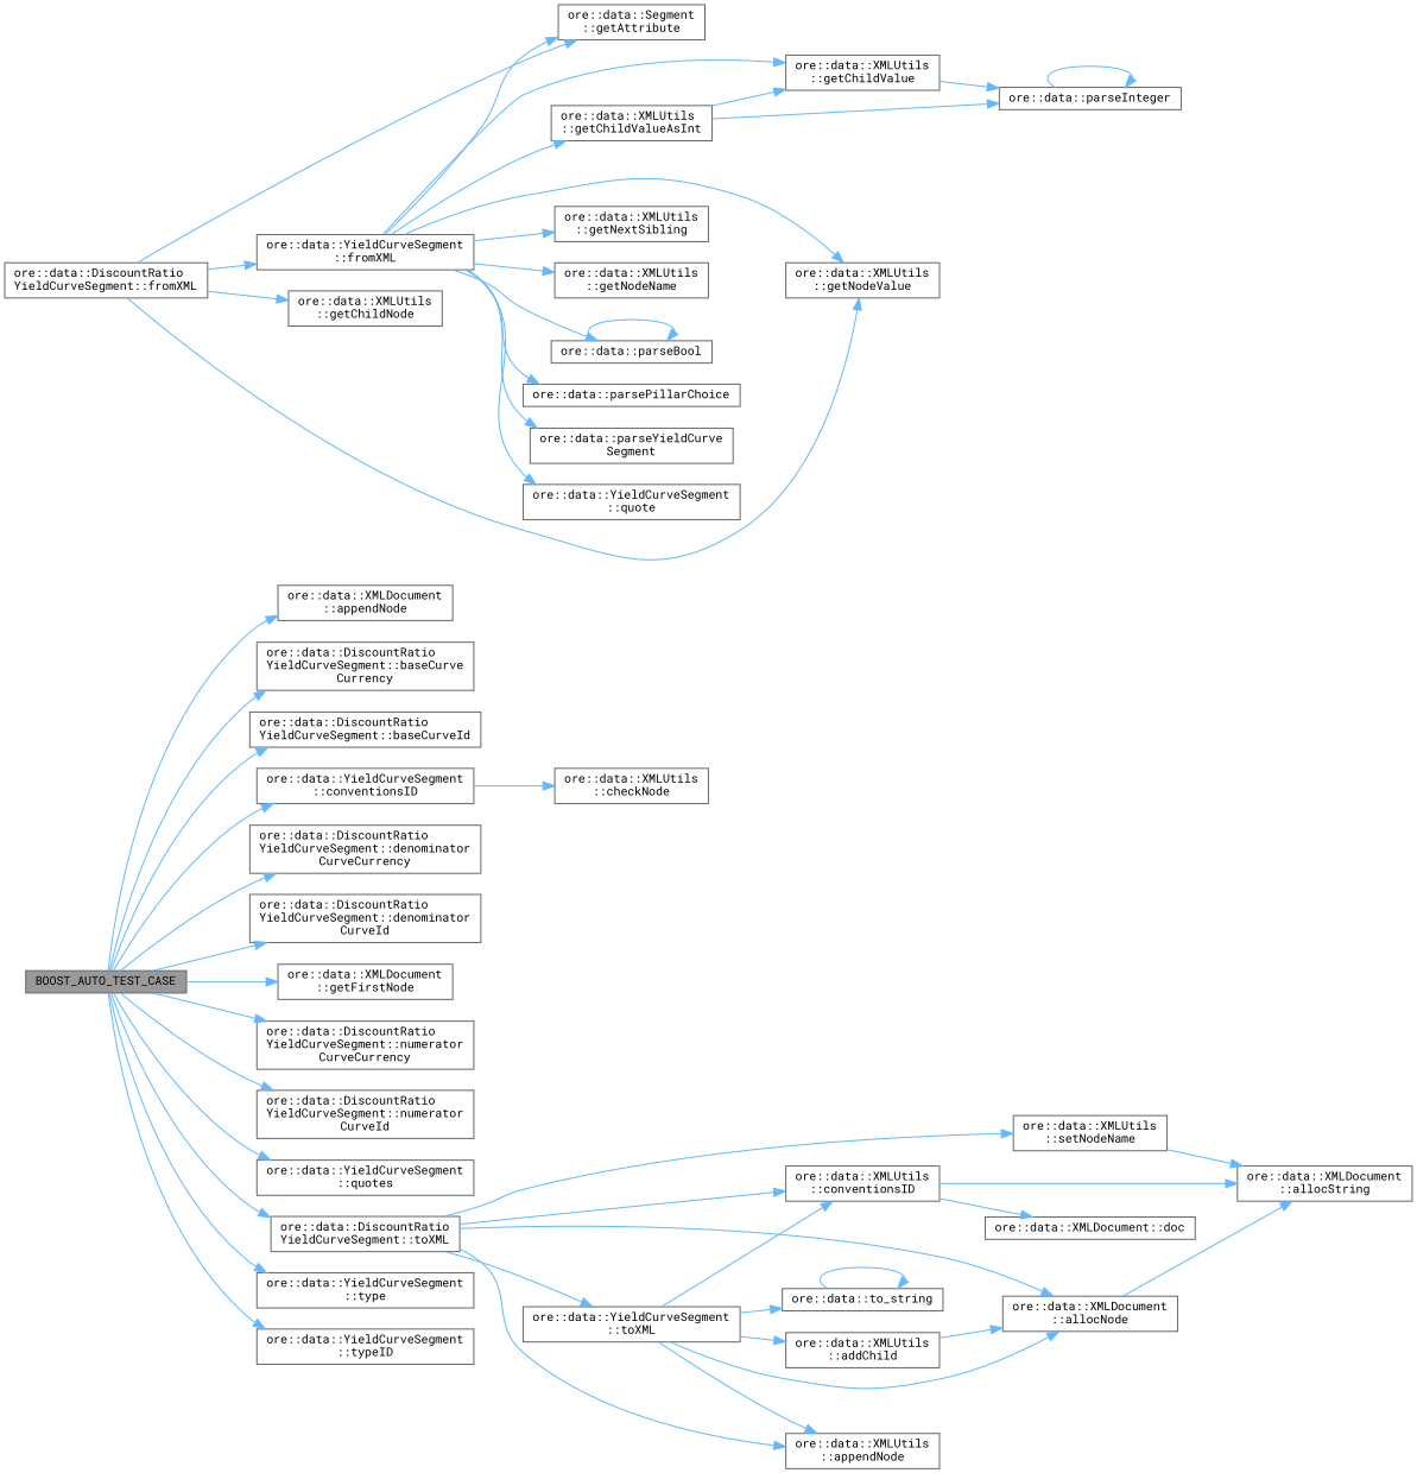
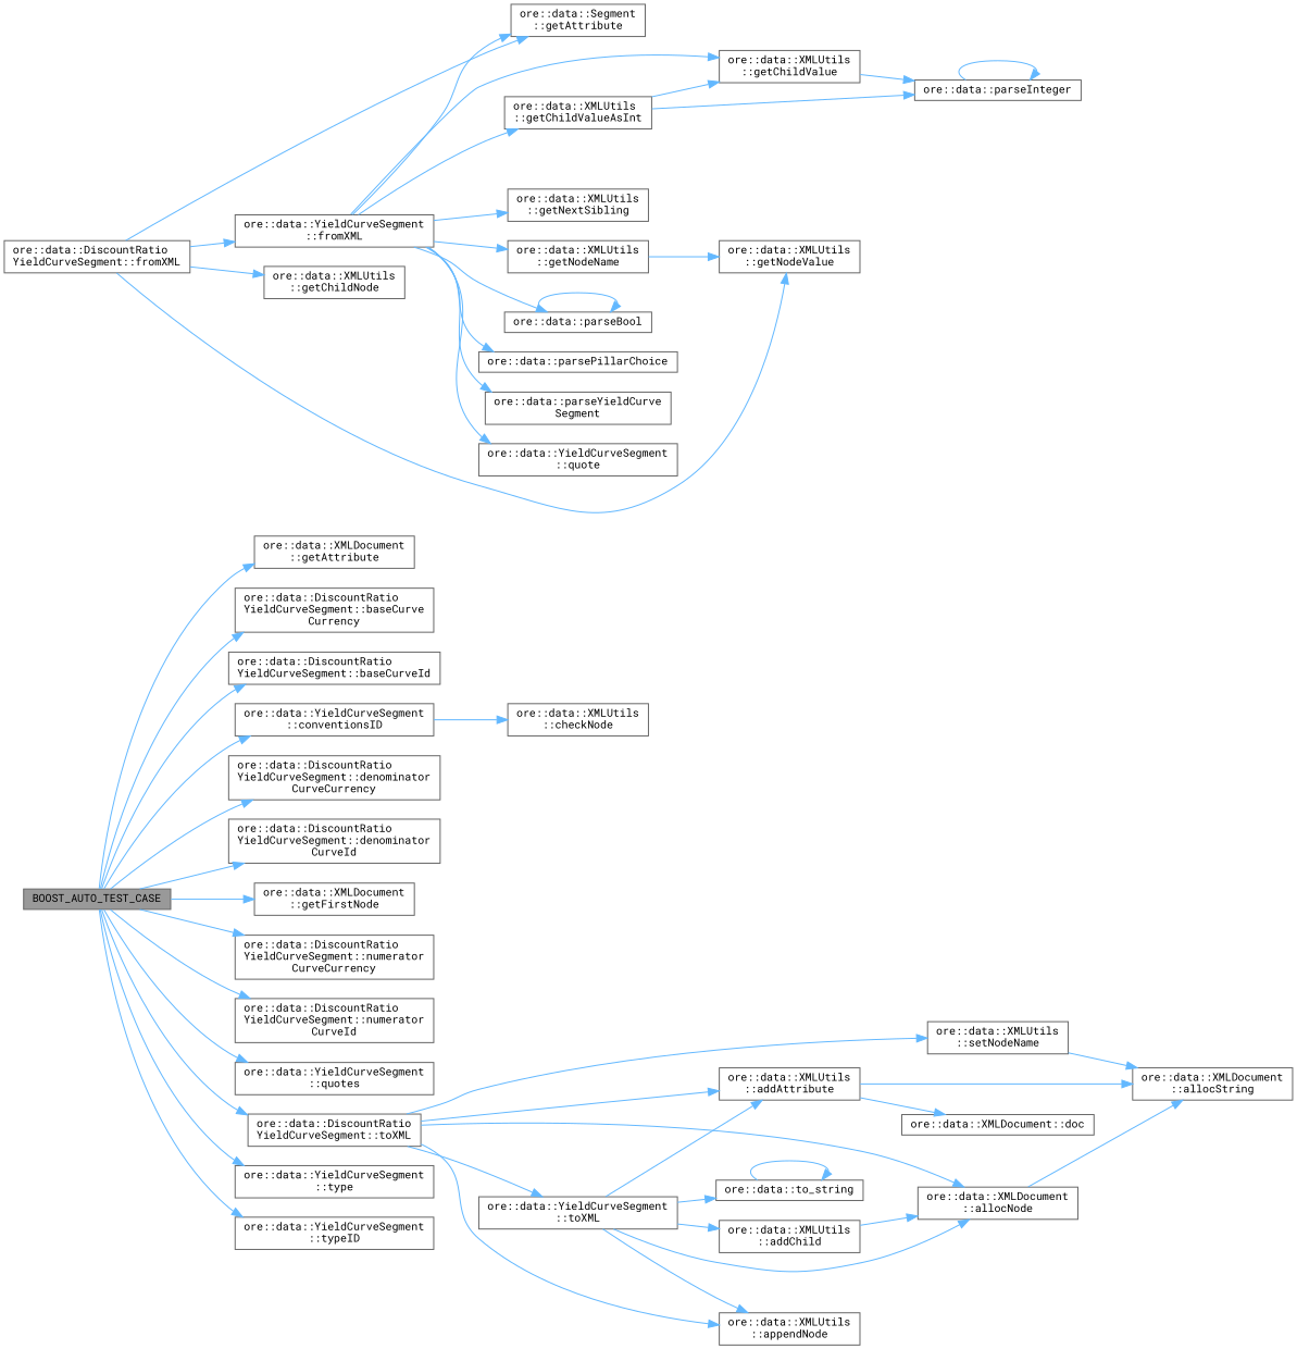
  digraph {
    fontname="Roboto Mono"
    rankdir=LR
    node [color=grey40 fillcolor=white fontname="Roboto Mono" fontsize=10 shape=box style=filled]
    edge [color=steelblue1 fontname="Roboto Mono" fontsize=10 labelfontname=Helvetica labelfontsize=10 style=solid]
    n1 [color=gray40 fillcolor=grey60 fontcolor=black height=0.2 label=BOOST_AUTO_TEST_CASE width=0.4]
-   n2 [height=0.2 label="ore::data::XMLDocument\l::appendNode" width=0.4]
+   n2 [height=0.2 label="ore::data::XMLDocument\l::getAttribute" width=0.4]
    n3 [height=0.2 label="ore::data::DiscountRatio\lYieldCurveSegment::baseCurve\lCurrency" width=0.4]
    n4 [height=0.2 label="ore::data::DiscountRatio\lYieldCurveSegment::baseCurveId" width=0.4]
    n5 [height=0.2 label="ore::data::YieldCurveSegment\l::conventionsID" width=0.4]
    n6 [height=0.2 label="ore::data::DiscountRatio\lYieldCurveSegment::denominator\lCurveCurrency" width=0.4]
    n7 [height=0.2 label="ore::data::DiscountRatio\lYieldCurveSegment::denominator\lCurveId" width=0.4]
    n8 [height=0.2 label="ore::data::XMLDocument\l::getFirstNode" width=0.4]
    n9 [height=0.2 label="ore::data::DiscountRatio\lYieldCurveSegment::numerator\lCurveCurrency" width=0.4]
    n10 [height=0.2 label="ore::data::DiscountRatio\lYieldCurveSegment::numerator\lCurveId" width=0.4]
    n11 [height=0.2 label="ore::data::YieldCurveSegment\l::quotes" width=0.4]
    n12 [height=0.2 label="ore::data::DiscountRatio\lYieldCurveSegment::toXML" width=0.4]
    n13 [height=0.2 label="ore::data::YieldCurveSegment\l::type" width=0.4]
    n14 [height=0.2 label="ore::data::YieldCurveSegment\l::typeID" width=0.4]
    n15 [height=0.2 label="ore::data::XMLUtils\l::checkNode" width=0.4]
    n16 [height=0.2 label="ore::data::DiscountRatio\lYieldCurveSegment::fromXML" width=0.4]
    n17 [height=0.2 label="ore::data::YieldCurveSegment\l::fromXML" width=0.4]
    n18 [height=0.2 label="ore::data::Segment\l::getAttribute" width=0.4]
    n19 [height=0.2 label="ore::data::XMLUtils\l::getChildNode" width=0.4]
    n20 [height=0.2 label="ore::data::XMLUtils\l::getNodeValue" width=0.4]
-   n21 [height=0.2 label="ore::data::XMLUtils\l::conventionsID" width=0.4]
+   n21 [height=0.2 label="ore::data::XMLUtils\l::addAttribute" width=0.4]
    n22 [height=0.2 label="ore::data::XMLDocument\l::allocNode" width=0.4]
    n23 [height=0.2 label="ore::data::XMLUtils\l::appendNode" width=0.4]
    n24 [height=0.2 label="ore::data::XMLUtils\l::setNodeName" width=0.4]
    n25 [height=0.2 label="ore::data::YieldCurveSegment\l::toXML" width=0.4]
    n26 [height=0.2 label="ore::data::XMLUtils\l::getChildValue" width=0.4]
    n27 [height=0.2 label="ore::data::XMLUtils\l::getChildValueAsInt" width=0.4]
    n28 [height=0.2 label="ore::data::XMLUtils\l::getNextSibling" width=0.4]
    n29 [height=0.2 label="ore::data::XMLUtils\l::getNodeName" width=0.4]
    n30 [height=0.2 label="ore::data::parseBool" width=0.4]
    n31 [height=0.2 label="ore::data::parsePillarChoice" width=0.4]
    n32 [height=0.2 label="ore::data::parseYieldCurve\lSegment" width=0.4]
    n33 [height=0.2 label="ore::data::YieldCurveSegment\l::quote" width=0.4]
    n34 [height=0.2 label="ore::data::parseInteger" width=0.4]
    n35 [height=0.2 label="ore::data::XMLDocument\l::allocString" width=0.4]
    n36 [height=0.2 label="ore::data::XMLDocument::doc" width=0.4]
    n37 [height=0.2 label="ore::data::XMLUtils\l::addChild" width=0.4]
    n38 [height=0.2 label="ore::data::to_string" width=0.4]
    n1 -> n2
    n1 -> n3
    n1 -> n4
    n1 -> n5
    n1 -> n6
    n1 -> n7
    n1 -> n8
    n1 -> n9
    n1 -> n10
    n1 -> n11
    n1 -> n12
    n1 -> n13
    n1 -> n14
    n5 -> n15
    n12 -> n21
    n12 -> n22
    n12 -> n23
    n12 -> n24
    n12 -> n25
    n16 -> n17
    n16 -> n18
    n16 -> n19
    n16 -> n20
    n17 -> n18
-   n17 -> n20
+   n29 -> n20
    n17 -> n26
    n17 -> n27
    n17 -> n28
    n17 -> n29
    n17 -> n30
    n17 -> n31
    n17 -> n32
    n17 -> n33
    n21 -> n35
    n21 -> n36
    n22 -> n35
    n24 -> n35
    n25 -> n21
    n25 -> n22
    n25 -> n23
    n25 -> n37
    n25 -> n38
    n26 -> n34
    n27 -> n26
    n27 -> n34
    n30 -> n30
    n34 -> n34
    n37 -> n22
    n38 -> n38
  }
